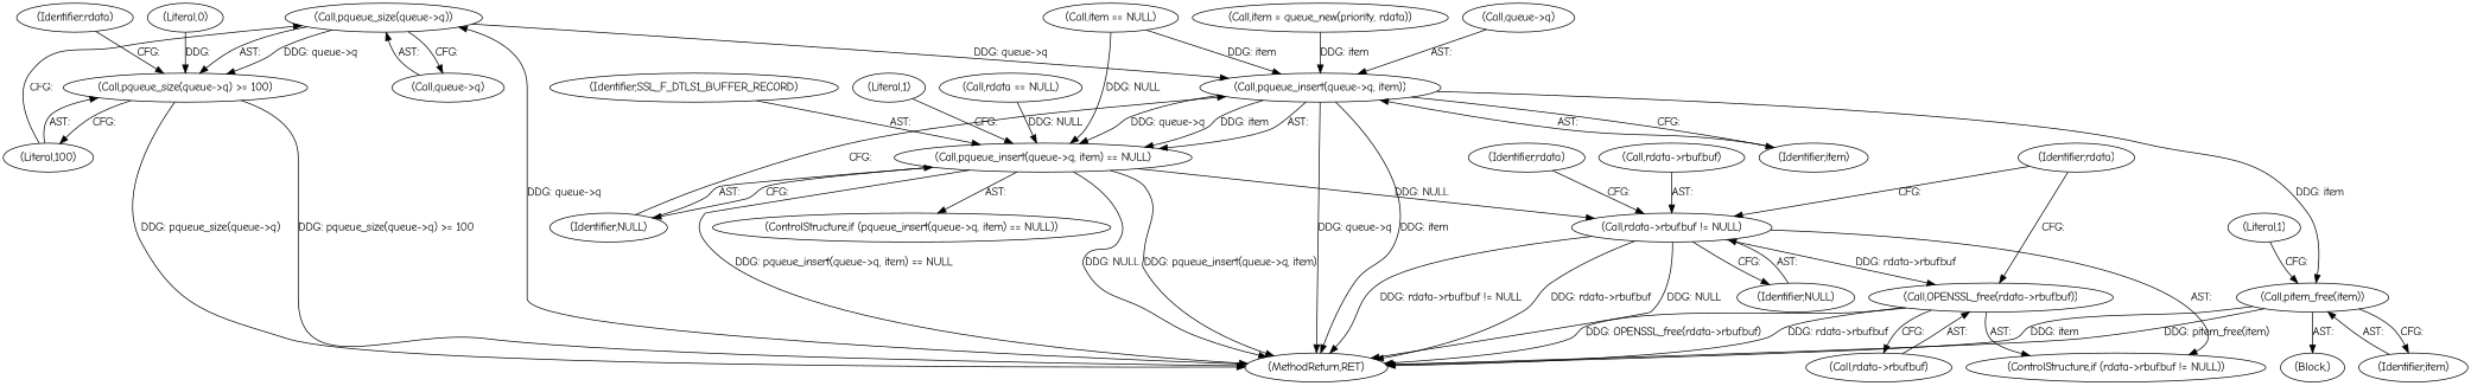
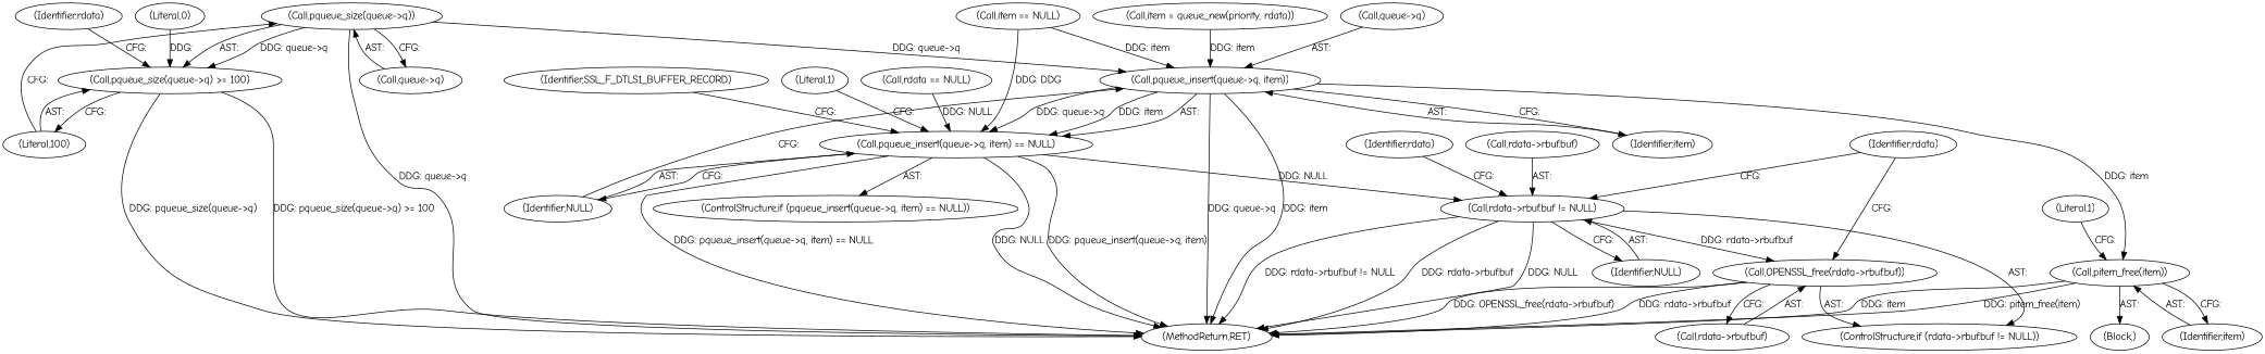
  digraph {
    fontname="Comic Neue"
    node [fontname="Comic Neue"]
    edge [fontname="Comic Neue"]
    n1 [label="(Call,pqueue_size(queue->q))"]
    n2 [label="(Call,pqueue_size(queue->q) >= 100)"]
    n3 [label="(Call,pqueue_insert(queue->q, item))"]
    n4 [label="(Call,queue->q)"]
    n5 [label="(MethodReturn,RET)"]
    n6 [label="(Literal,100)"]
    n7 [label="(Call,pqueue_insert(queue->q, item) == NULL)"]
    n8 [label="(Call,pitem_free(item))"]
    n9 [label="(Identifier,item)"]
    n10 [label="(Call,rdata->rbuf.buf != NULL)"]
    n11 [label="(ControlStructure,if (pqueue_insert(queue->q, item) == NULL))"]
    n12 [label="(Identifier,NULL)"]
    n13 [label="(Identifier,item)"]
    n14 [label="(Block,)"]
    n15 [label="(Call,OPENSSL_free(rdata->rbuf.buf))"]
    n16 [label="(Identifier,NULL)"]
    n17 [label="(ControlStructure,if (rdata->rbuf.buf != NULL))"]
    n18 [label="(Call,rdata->rbuf.buf)"]
    n19 [label="(Call,rdata->rbuf.buf)"]
    n20 [label="(Call,queue->q)"]
    n21 [label="(Identifier,rdata)"]
    n22 [label="(Identifier,SSL_F_DTLS1_BUFFER_RECORD)"]
    n23 [label="(Identifier,rdata)"]
    n24 [label="(Call,item = queue_new(priority, rdata))"]
    n25 [label="(Identifier,rdata)"]
    n26 [label="(Literal,0)"]
    n27 [label="(Literal,1)"]
    n28 [label="(Literal,1)"]
    n29 [label="(Call,rdata == NULL)"]
    n30 [label="(Call,item == NULL)"]
    n1 -> n2 [label="AST: "]
    n1 -> n2 [label="DDG: queue->q"]
    n1 -> n3 [label="DDG: queue->q"]
    n1 -> n4 [label="CFG: "]
-   n5 -> n1 [label="DDG: queue->q"]
+   n1 -> n5 [label="DDG: queue->q"]
    n2 -> n5 [label="DDG: pqueue_size(queue->q)"]
    n2 -> n5 [label="DDG: pqueue_size(queue->q) >= 100"]
    n2 -> n6 [label="CFG: "]
    n3 -> n5 [label="DDG: queue->q"]
    n3 -> n5 [label="DDG: item"]
    n3 -> n7 [label="AST: "]
    n3 -> n7 [label="DDG: queue->q"]
    n3 -> n7 [label="DDG: item"]
    n3 -> n8 [label="DDG: item"]
    n3 -> n9 [label="CFG: "]
    n4 -> n1 [label="AST: "]
    n6 -> n1 [label="CFG: "]
    n6 -> n2 [label="AST: "]
    n7 -> n5 [label="DDG: pqueue_insert(queue->q, item)"]
    n7 -> n5 [label="DDG: pqueue_insert(queue->q, item) == NULL"]
    n7 -> n5 [label="DDG: NULL"]
    n7 -> n10 [label="DDG: NULL"]
    n7 -> n11 [label="AST: "]
    n7 -> n12 [label="CFG: "]
    n8 -> n5 [label="DDG: pitem_free(item)"]
    n8 -> n5 [label="DDG: item"]
    n8 -> n13 [label="CFG: "]
    n8 -> n14 [label="AST: "]
    n9 -> n3 [label="AST: "]
    n10 -> n5 [label="DDG: rdata->rbuf.buf != NULL"]
    n10 -> n5 [label="DDG: rdata->rbuf.buf"]
    n10 -> n5 [label="DDG: NULL"]
    n10 -> n15 [label="DDG: rdata->rbuf.buf"]
    n10 -> n16 [label="CFG: "]
    n10 -> n17 [label="AST: "]
    n12 -> n3 [label="CFG: "]
    n12 -> n7 [label="AST: "]
    n13 -> n8 [label="AST: "]
    n15 -> n5 [label="DDG: rdata->rbuf.buf"]
    n15 -> n5 [label="DDG: OPENSSL_free(rdata->rbuf.buf)"]
    n15 -> n17 [label="AST: "]
    n15 -> n18 [label="CFG: "]
    n16 -> n10 [label="AST: "]
    n18 -> n15 [label="AST: "]
    n19 -> n10 [label="AST: "]
    n20 -> n3 [label="AST: "]
    n21 -> n10 [label="CFG: "]
    n21 -> n15 [label="CFG: "]
-   n22 -> n7 [label="AST: "]
+   n22 -> n7 [label="CFG: "]
    n23 -> n2 [label="CFG: "]
    n24 -> n3 [label="DDG: item"]
    n25 -> n10 [label="CFG: "]
    n26 -> n2 [label="DDG: "]
    n27 -> n7 [label="CFG: "]
    n28 -> n8 [label="CFG: "]
    n29 -> n7 [label="DDG: NULL"]
    n30 -> n3 [label="DDG: item"]
-   n30 -> n7 [label="DDG: NULL"]
+   n30 -> n7 [label="DDG: DDG"]
  }
